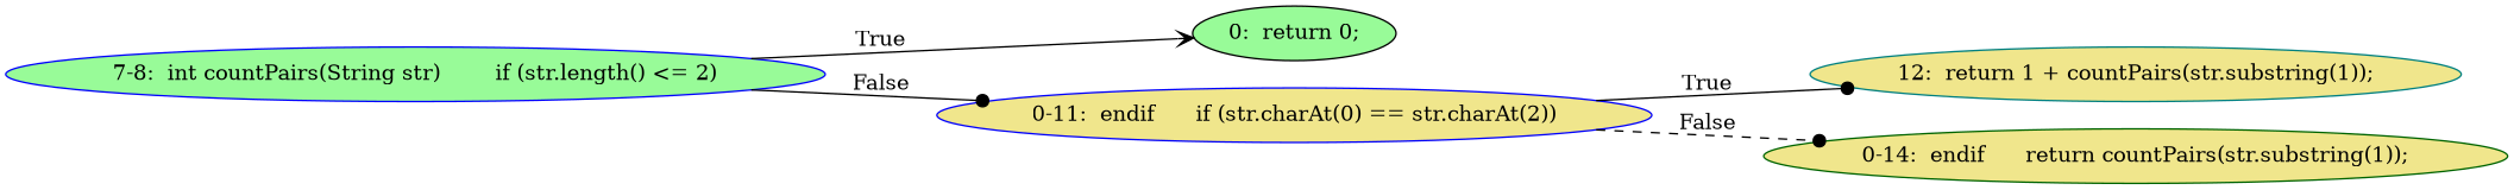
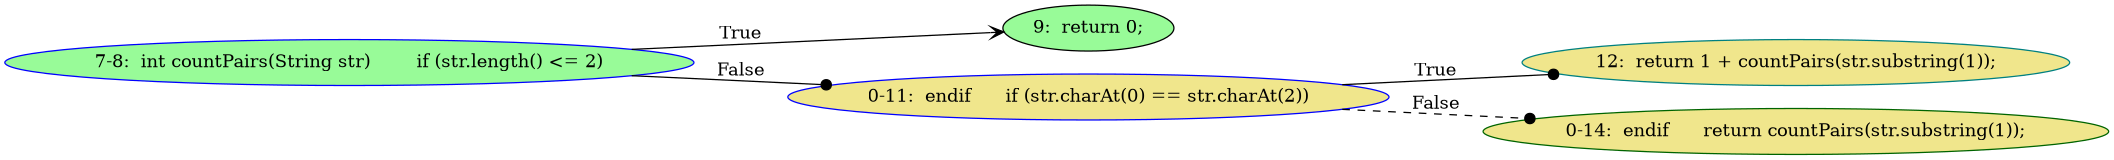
  digraph {
    rankdir=LR
    node [style=filled fillcolor=khaki color=blue]
    edge [style=solid arrowhead=dot]
    n1 [label="7-8:  int countPairs(String str)	if (str.length() <= 2)" fillcolor=palegreen]
-   n2 [label="0:  return 0;" fillcolor=palegreen color=black]
+   n2 [label="9:  return 0;" fillcolor=palegreen color=black]
    n3 [label="0-11:  endif	if (str.charAt(0) == str.charAt(2))"]
    n4 [label="12:  return 1 + countPairs(str.substring(1));" color=teal]
    n5 [label="0-14:  endif	return countPairs(str.substring(1));" color=darkgreen]
    n1 -> n2 [label=True arrowhead=vee]
    n1 -> n3 [label=False]
    n3 -> n4 [label=True]
    n3 -> n5 [label=False style=dashed]
  }
